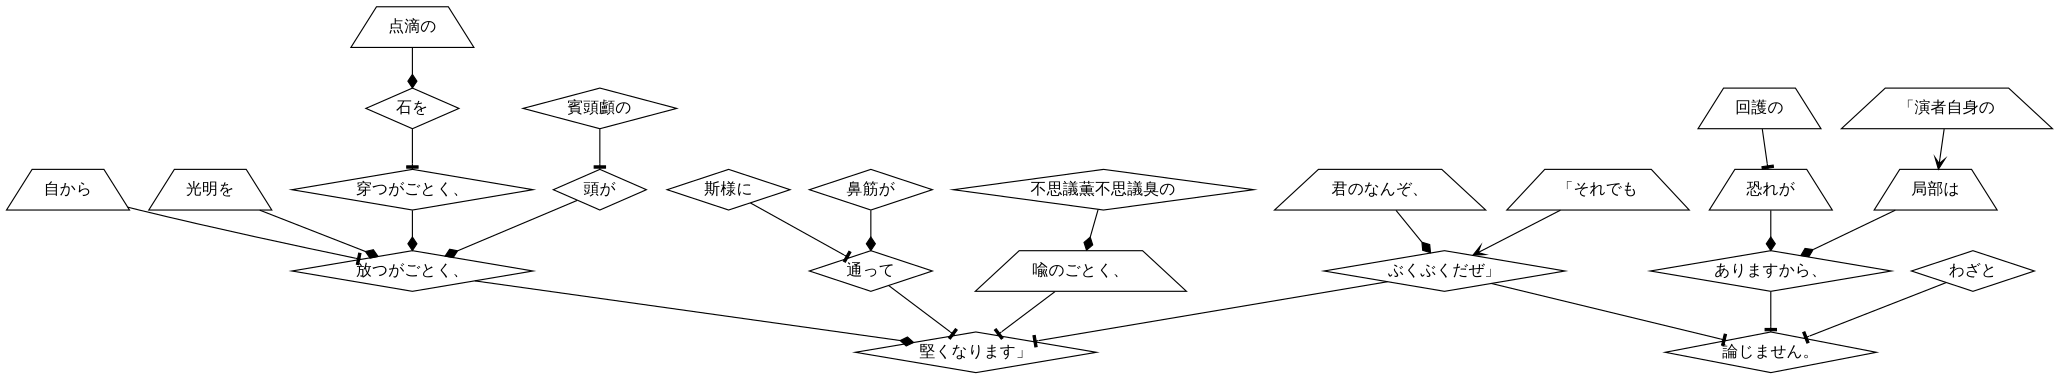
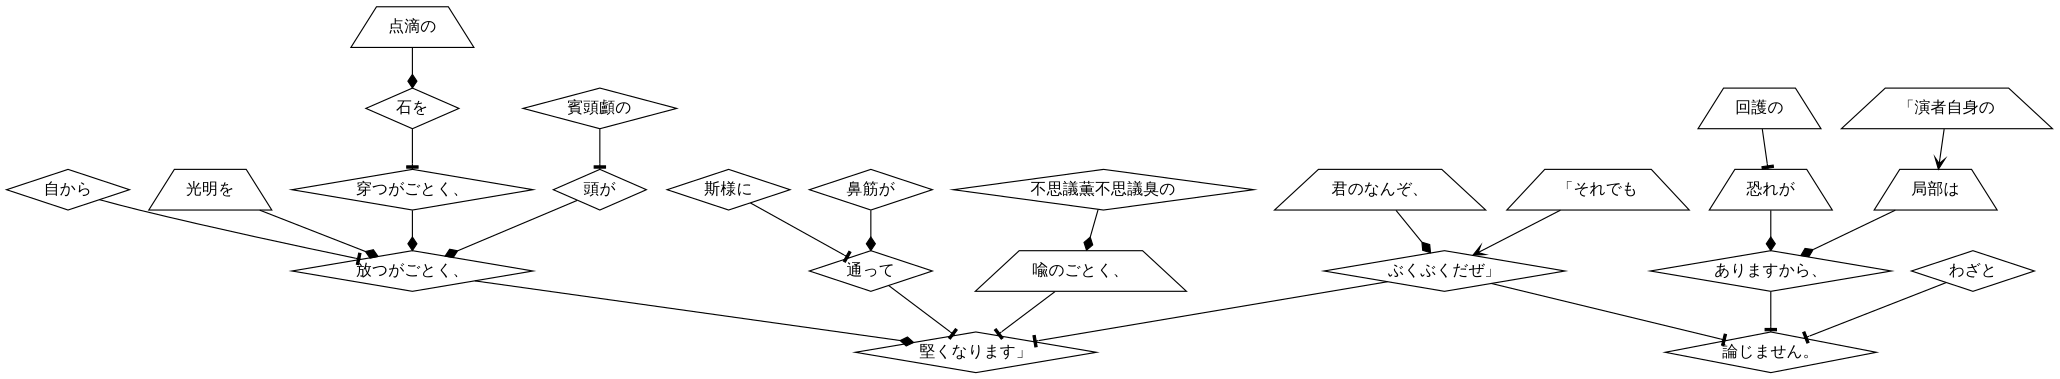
  digraph {
    node [shape=diamond]
    edge [arrowhead=tee]
    n1 [label="点滴の" shape=trapezium]
    n2 [label="石を"]
    n3 [label="穿つがごとく、"]
    n4 [label="放つがごとく、"]
    n5 [label="堅くなります」"]
    n6 [label="賓頭顱の"]
    n7 [label="頭が"]
-   n8 [label="自から" shape=trapezium]
+   n8 [label="自から"]
    n9 [label="光明を" shape=trapezium]
    n10 [label="不思議薫不思議臭の"]
    n11 [label="喩のごとく、" shape=trapezium]
    n12 [label="斯様に"]
    n13 [label="通って"]
    n14 [label="鼻筋が"]
    n15 [label="ぶくぶくだぜ」"]
    n16 [label="論じません。"]
    n17 [label="「それでも" shape=trapezium]
    n18 [label="君のなんぞ、" shape=trapezium]
    n19 [label="「演者自身の" shape=trapezium]
    n20 [label="局部は" shape=trapezium]
    n21 [label="ありますから、"]
    n22 [label="回護の" shape=trapezium]
    n23 [label="恐れが" shape=trapezium]
    n24 [label="わざと"]
    n1 -> n2 [arrowhead=diamond]
    n2 -> n3
    n3 -> n4 [arrowhead=diamond]
    n4 -> n5 [arrowhead=diamond]
    n6 -> n7
    n7 -> n4 [arrowhead=diamond]
    n8 -> n4
    n9 -> n4 [arrowhead=diamond]
    n10 -> n11 [arrowhead=diamond]
    n11 -> n5
    n12 -> n13
    n13 -> n5
    n14 -> n13 [arrowhead=diamond]
    n15 -> n5
    n15 -> n16
    n17 -> n15 [arrowhead=vee]
    n18 -> n15 [arrowhead=diamond]
    n19 -> n20 [arrowhead=vee]
    n20 -> n21 [arrowhead=diamond]
    n21 -> n16
    n22 -> n23
    n23 -> n21 [arrowhead=diamond]
    n24 -> n16
  }
